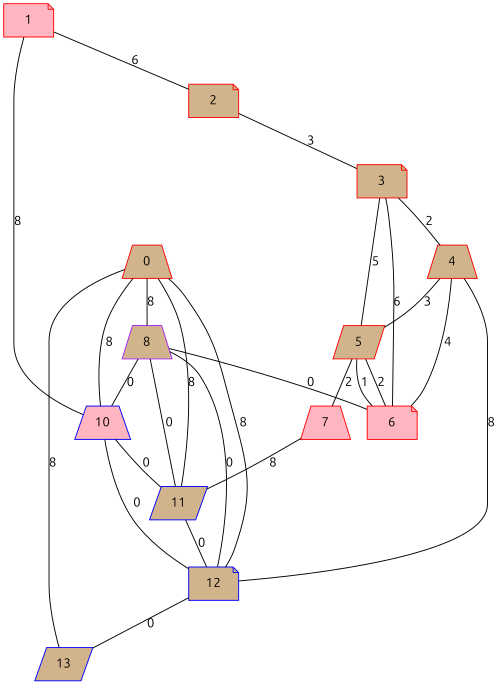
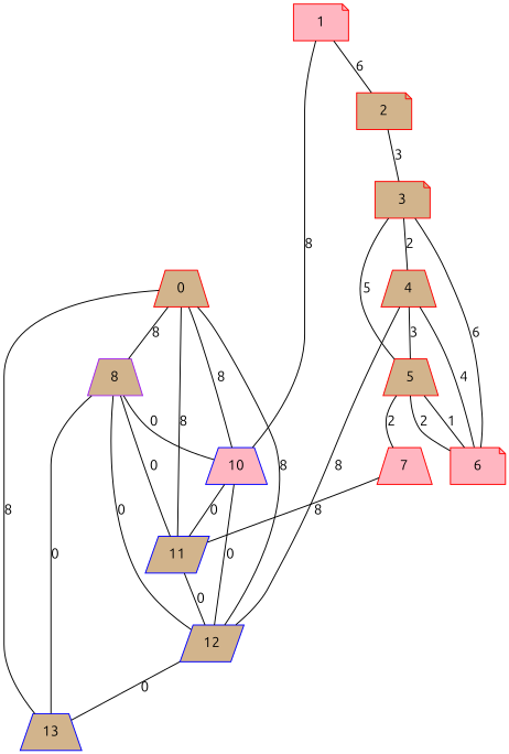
  graph {
    fontname=Ubuntu
    node [color=red fillcolor=tan fontname=Ubuntu shape=trapezium style=filled weight=1]
    edge [fontname=Ubuntu]
    8 [color=purple weight=4]
    0
    10 [color=blue fillcolor=lightpink weight=3]
    11 [color=blue shape=parallelogram weight=3]
-   12 [color=blue shape=note weight=3]
-   13 [color=blue shape=parallelogram weight=3]
+   12 [color=blue shape=parallelogram weight=3]
+   13 [color=blue weight=3]
    1 [fillcolor=lightpink shape=note]
    2 [shape=note]
    3 [shape=note]
    4
-   5 [shape=parallelogram]
+   5
    6 [fillcolor=lightpink shape=note]
    7 [fillcolor=lightpink]
    8 -- 10 [label=0]
    8 -- 11 [label=0]
    8 -- 12 [label=0]
-   8 -- 6 [label=0]
+   8 -- 13 [label=0]
    0 -- 8 [label=8]
    0 -- 10 [label=8]
    0 -- 11 [label=8]
    0 -- 12 [label=8]
    0 -- 13 [label=8]
    10 -- 11 [label=0]
    10 -- 12 [label=0]
    11 -- 12 [label=0]
    12 -- 13 [label=0]
    1 -- 10 [label=8]
    1 -- 2 [label=6]
    2 -- 3 [label=3]
    3 -- 4 [label=2]
    3 -- 5 [label=5]
    3 -- 6 [label=6]
    4 -- 12 [label=8]
    4 -- 5 [label=3]
    4 -- 6 [label=4]
    5 -- 6 [label=2]
    5 -- 6 [label=1]
    5 -- 7 [label=2]
    7 -- 11 [label=8]
  }
